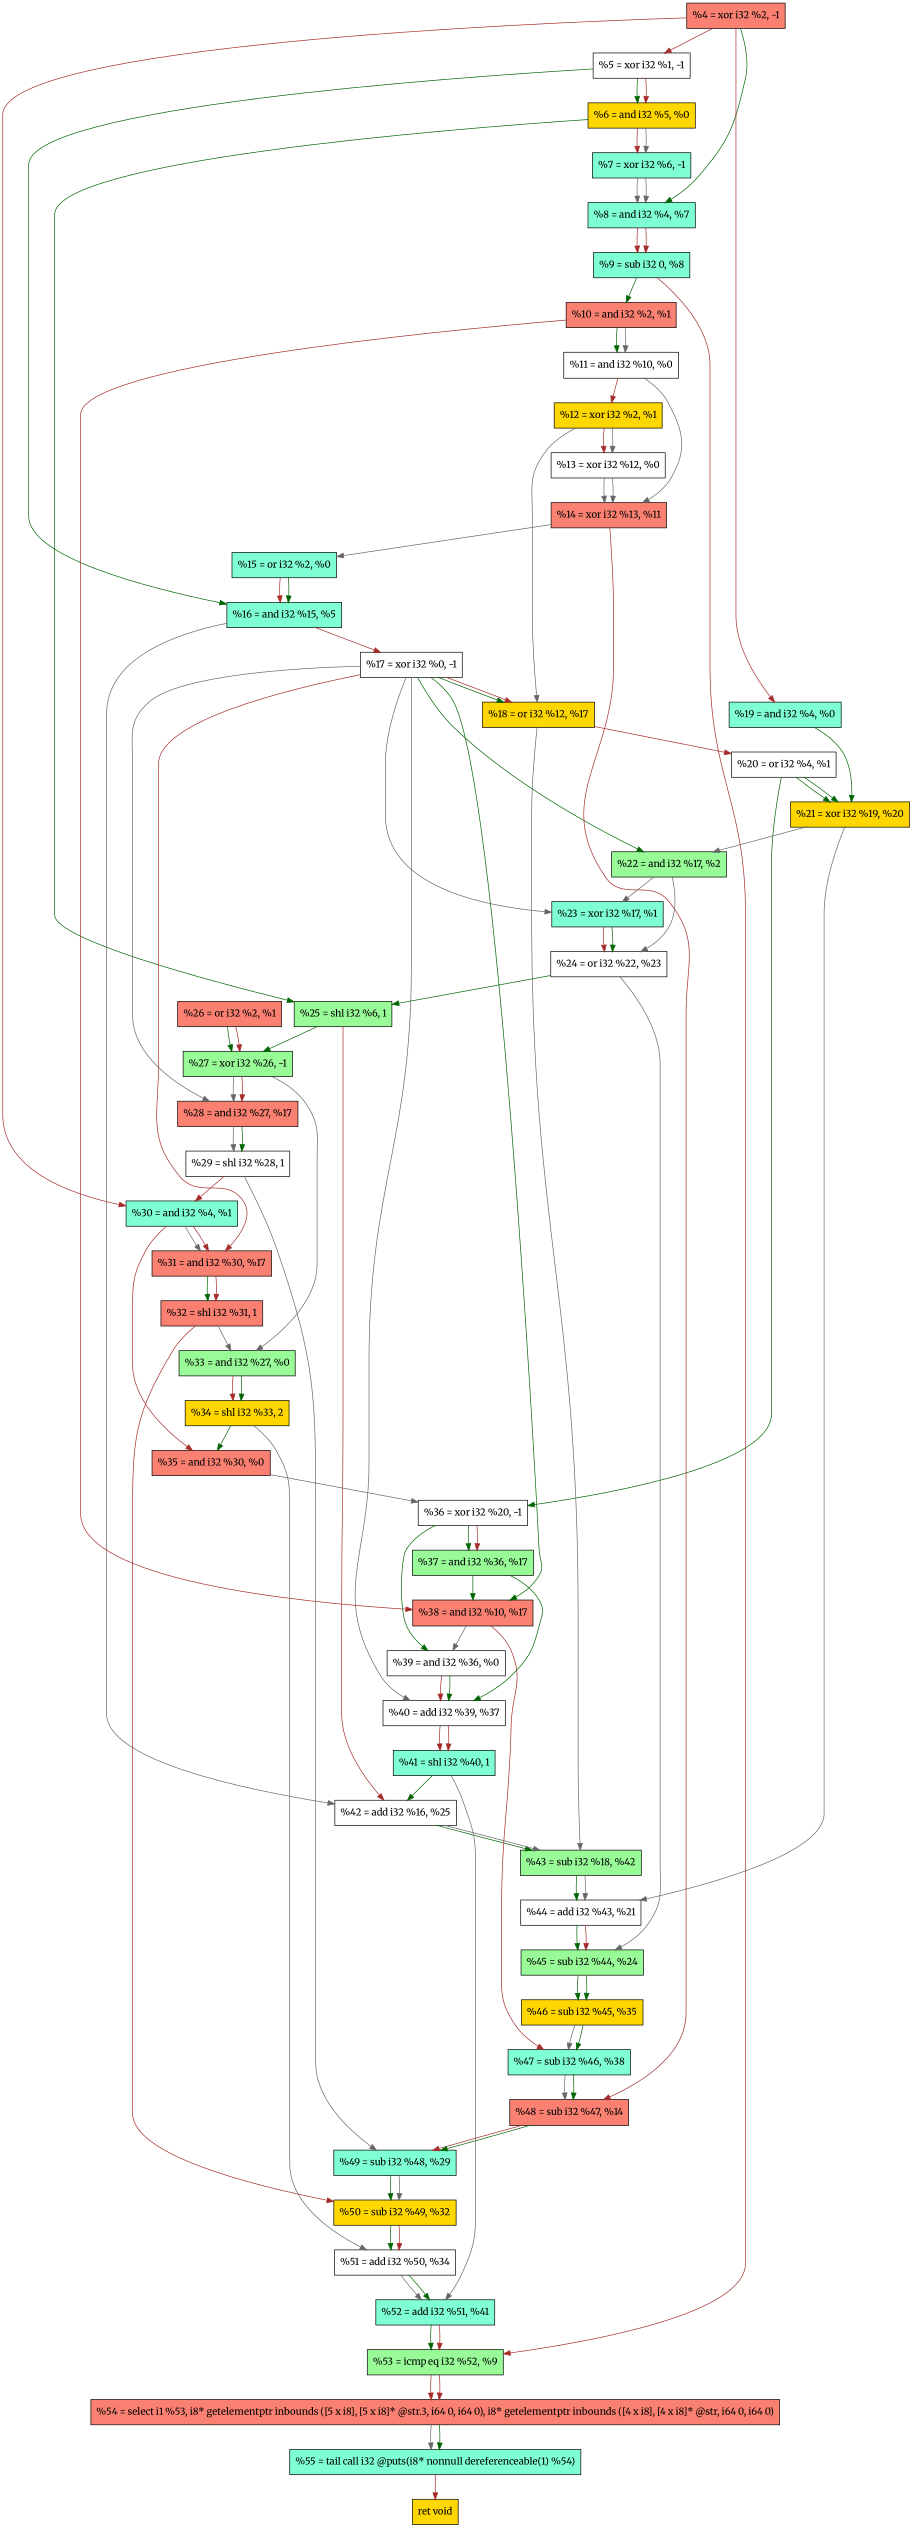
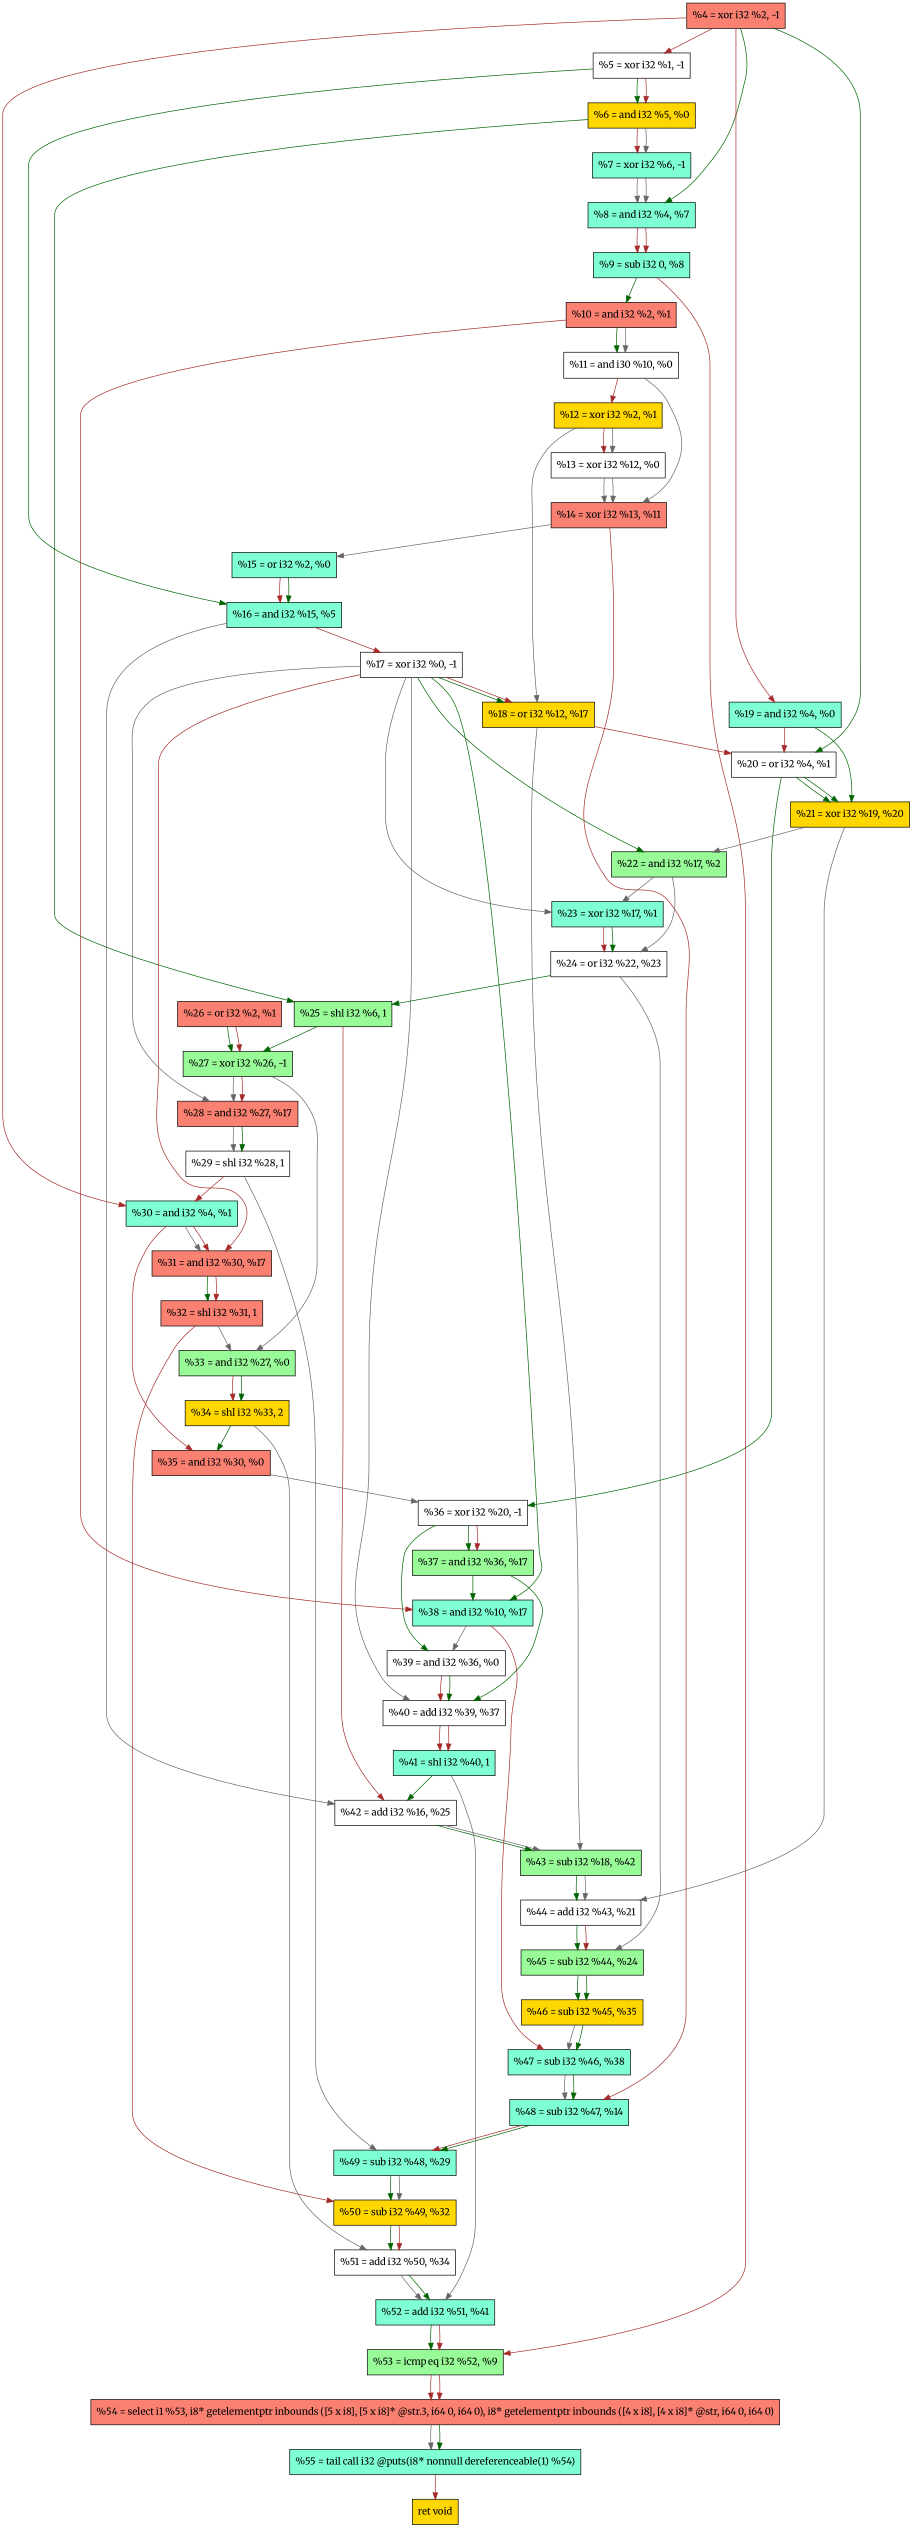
  digraph {
    fontname=Merriweather
    node [fillcolor=white fontname=Merriweather shape=record style=filled]
    edge [color=darkgreen fontname=Merriweather]
    n1 [fillcolor=salmon label="  %4 = xor i32 %2, -1"]
    n2 [label="  %5 = xor i32 %1, -1"]
    n3 [fillcolor=aquamarine label="  %8 = and i32 %4, %7"]
    n4 [fillcolor=aquamarine label="  %19 = and i32 %4, %0"]
    n5 [label="  %20 = or i32 %4, %1"]
    n6 [fillcolor=aquamarine label="  %30 = and i32 %4, %1"]
    n7 [fillcolor=gold label="  %6 = and i32 %5, %0"]
    n8 [fillcolor=aquamarine label="  %16 = and i32 %15, %5"]
    n9 [fillcolor=aquamarine label="  %9 = sub i32 0, %8"]
    n10 [fillcolor=gold label="  %21 = xor i32 %19, %20"]
    n11 [label="  %36 = xor i32 %20, -1"]
    n12 [fillcolor=salmon label="  %31 = and i32 %30, %17"]
    n13 [fillcolor=salmon label="  %35 = and i32 %30, %0"]
    n14 [fillcolor=aquamarine label="  %7 = xor i32 %6, -1"]
    n15 [fillcolor=palegreen label="  %25 = shl i32 %6, 1"]
    n16 [label="  %17 = xor i32 %0, -1"]
    n17 [label="  %42 = add i32 %16, %25"]
    n18 [fillcolor=palegreen label="  %27 = xor i32 %26, -1"]
    n19 [fillcolor=salmon label="  %10 = and i32 %2, %1"]
    n20 [fillcolor=palegreen label="  %53 = icmp eq i32 %52, %9"]
-   n21 [label="  %11 = and i32 %10, %0"]
-   n22 [fillcolor=salmon label="  %38 = and i32 %10, %17"]
+   n21 [label="%11 = and i30 %10, %0"]
+   n22 [fillcolor=aquamarine label="  %38 = and i32 %10, %17"]
    n23 [fillcolor=salmon label="  %54 = select i1 %53, i8* getelementptr inbounds ([5 x i8], [5 x i8]* @str.3, i64 0, i64 0), i8* getelementptr inbounds ([4 x i8], [4 x i8]* @str, i64 0, i64 0)"]
    n24 [fillcolor=gold label="  %12 = xor i32 %2, %1"]
    n25 [fillcolor=salmon label="  %14 = xor i32 %13, %11"]
    n26 [label="  %39 = and i32 %36, %0"]
    n27 [fillcolor=aquamarine label="  %47 = sub i32 %46, %38"]
    n28 [label="  %13 = xor i32 %12, %0"]
    n29 [fillcolor=gold label="  %18 = or i32 %12, %17"]
    n30 [fillcolor=aquamarine label="  %15 = or i32 %2, %0"]
-   n31 [fillcolor=salmon label="  %48 = sub i32 %47, %14"]
+   n31 [fillcolor=aquamarine label="  %48 = sub i32 %47, %14"]
    n32 [fillcolor=palegreen label="  %43 = sub i32 %18, %42"]
    n33 [fillcolor=aquamarine label="  %49 = sub i32 %48, %29"]
    n34 [fillcolor=palegreen label="  %22 = and i32 %17, %2"]
    n35 [fillcolor=aquamarine label="  %23 = xor i32 %17, %1"]
    n36 [fillcolor=salmon label="  %28 = and i32 %27, %17"]
    n37 [label="  %40 = add i32 %39, %37"]
    n38 [label="  %24 = or i32 %22, %23"]
    n39 [label="  %29 = shl i32 %28, 1"]
    n40 [fillcolor=salmon label="  %32 = shl i32 %31, 1"]
    n41 [fillcolor=palegreen label="  %37 = and i32 %36, %17"]
    n42 [label="  %44 = add i32 %43, %21"]
    n43 [fillcolor=palegreen label="  %45 = sub i32 %44, %24"]
    n44 [fillcolor=gold label="  %46 = sub i32 %45, %35"]
    n45 [fillcolor=salmon label="  %26 = or i32 %2, %1"]
    n46 [fillcolor=palegreen label="  %33 = and i32 %27, %0"]
    n47 [fillcolor=gold label="  %34 = shl i32 %33, 2"]
    n48 [fillcolor=gold label="  %50 = sub i32 %49, %32"]
    n49 [label="  %51 = add i32 %50, %34"]
    n50 [fillcolor=aquamarine label="  %52 = add i32 %51, %41"]
    n51 [fillcolor=aquamarine label="  %41 = shl i32 %40, 1"]
    n52 [fillcolor=aquamarine label="  %55 = tail call i32 @puts(i8* nonnull dereferenceable(1) %54)"]
    n53 [fillcolor=gold label="  ret void"]
    n1 -> n2 [color=brown]
    n1 -> n3
    n1 -> n4 [color=brown]
+   n1 -> n5
    n1 -> n6 [color=brown]
    n2 -> n7
    n2 -> n7 [color=brown]
    n2 -> n8
    n3 -> n9 [color=brown]
    n3 -> n9 [color=brown]
+   n4 -> n5 [color=brown]
    n4 -> n10
    n5 -> n10
    n5 -> n10
    n5 -> n11
    n6 -> n12 [color=gray40]
    n6 -> n12 [color=brown]
    n6 -> n13 [color=brown]
    n7 -> n14 [color=brown]
    n7 -> n14 [color=gray40]
    n7 -> n15
    n8 -> n16 [color=brown]
    n8 -> n17 [color=gray40]
    n9 -> n19
    n9 -> n20 [color=brown]
    n10 -> n34 [color=gray40]
    n10 -> n42 [color=gray40]
    n11 -> n26
    n11 -> n41
    n11 -> n41 [color=brown]
    n12 -> n40
    n12 -> n40 [color=brown]
    n13 -> n11 [color=gray40]
    n14 -> n3 [color=gray40]
    n14 -> n3 [color=gray40]
    n15 -> n17 [color=brown]
    n15 -> n18
    n16 -> n12 [color=brown]
    n16 -> n22
    n16 -> n29
    n16 -> n29 [color=brown]
    n16 -> n34
    n16 -> n35 [color=gray40]
    n16 -> n36 [color=gray40]
    n16 -> n37 [color=gray40]
    n17 -> n32
    n17 -> n32 [color=gray40]
    n18 -> n36 [color=gray40]
    n18 -> n36 [color=brown]
    n18 -> n46 [color=gray40]
    n19 -> n21
    n19 -> n21 [color=gray40]
    n19 -> n22 [color=brown]
    n20 -> n23 [color=brown]
    n20 -> n23 [color=brown]
    n21 -> n24 [color=brown]
    n21 -> n25 [color=gray40]
    n22 -> n26 [color=gray40]
    n22 -> n27 [color=brown]
    n23 -> n52 [color=gray40]
    n23 -> n52
    n24 -> n28 [color=brown]
    n24 -> n28 [color=gray40]
    n24 -> n29 [color=gray40]
    n25 -> n30 [color=gray40]
    n25 -> n31 [color=brown]
    n26 -> n37 [color=brown]
    n26 -> n37
    n27 -> n31 [color=gray40]
    n27 -> n31
    n28 -> n25 [color=gray40]
    n28 -> n25 [color=gray40]
    n29 -> n5 [color=brown]
    n29 -> n32 [color=gray40]
    n30 -> n8 [color=brown]
    n30 -> n8
    n31 -> n33 [color=brown]
    n31 -> n33
    n32 -> n42
    n32 -> n42 [color=gray40]
    n33 -> n48
    n33 -> n48 [color=gray40]
    n34 -> n35 [color=gray40]
    n34 -> n38 [color=gray40]
    n35 -> n38 [color=brown]
    n35 -> n38
    n36 -> n39 [color=gray40]
    n36 -> n39
    n37 -> n51 [color=brown]
    n37 -> n51 [color=brown]
    n38 -> n15
    n38 -> n43 [color=gray40]
    n39 -> n6 [color=brown]
    n39 -> n33 [color=gray40]
    n40 -> n46 [color=gray40]
    n40 -> n48 [color=brown]
    n41 -> n22
    n41 -> n37
    n42 -> n43
    n42 -> n43 [color=brown]
    n43 -> n44
    n43 -> n44
    n44 -> n27 [color=gray40]
    n44 -> n27
    n45 -> n18
    n45 -> n18 [color=brown]
    n46 -> n47 [color=brown]
    n46 -> n47
    n47 -> n13
    n47 -> n49 [color=gray40]
    n48 -> n49
    n48 -> n49 [color=brown]
    n49 -> n50 [color=gray40]
    n49 -> n50
    n50 -> n20
    n50 -> n20 [color=brown]
    n51 -> n17
    n51 -> n50 [color=gray40]
    n52 -> n53 [color=brown]
  }
